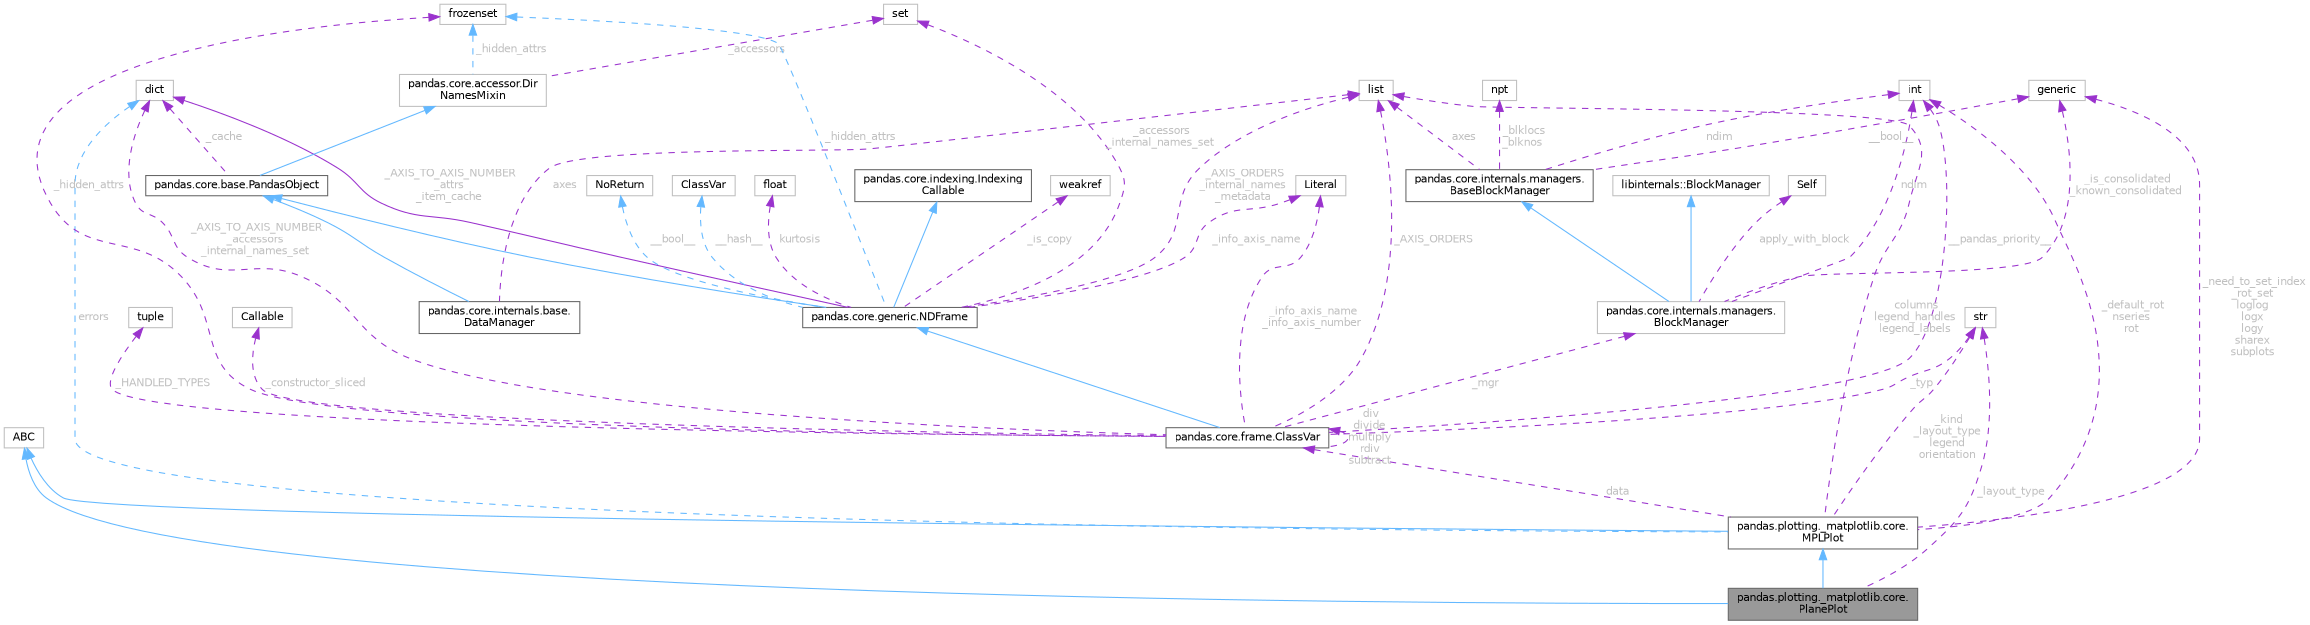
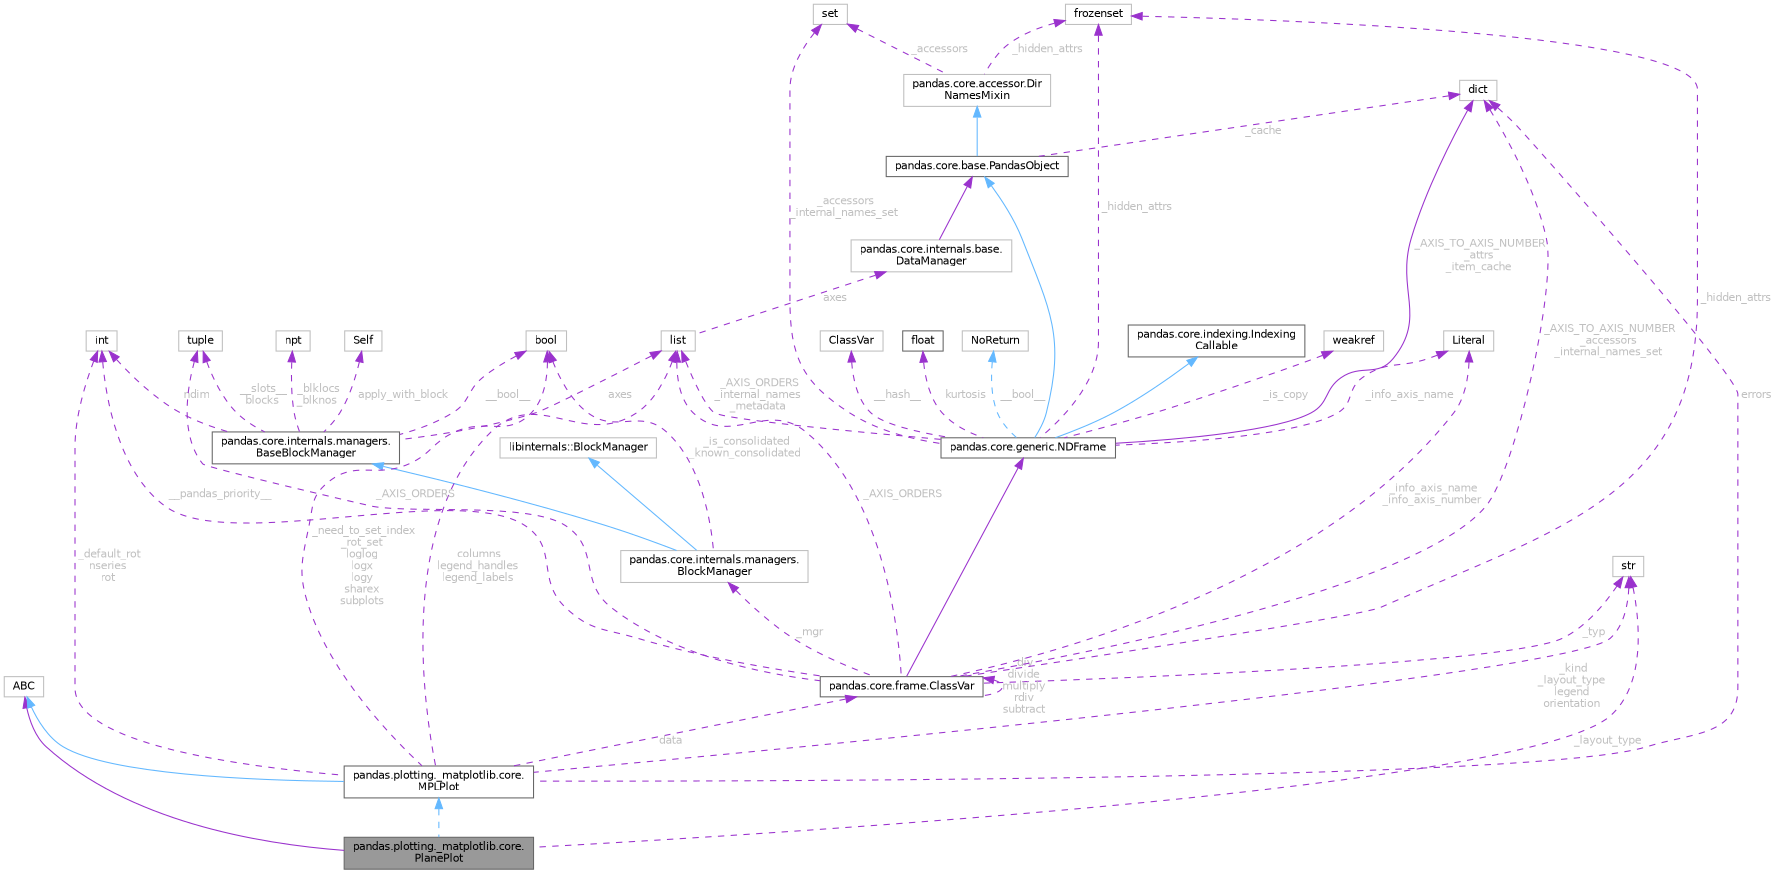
  digraph {
    rankdir=TB
    node [color=grey75 fillcolor=white fontname=Helvetica fontsize=10 shape=box style=filled]
    edge [color=darkorchid3 dir=back fontname=Helvetica fontsize=10 labelfontname=Helvetica labelfontsize=10 style=dashed fontcolor=grey]
    n1 [color=gray40 fillcolor=grey60 fontcolor=black height=0.2 label="pandas.plotting._matplotlib.core.\lPlanePlot" width=0.4]
    n2 [color=gray40 height=0.2 label="pandas.plotting._matplotlib.core.\lMPLPlot" width=0.4]
    n3 [height=0.2 label=ABC width=0.4]
    n4 [height=0.2 label=str width=0.4]
    n5 [color=gray40 height=0.2 label="pandas.core.frame.ClassVar" width=0.4]
    n6 [height=0.2 label=int width=0.4]
    n7 [height=0.2 label="pandas.core.internals.managers.\lBlockManager" width=0.4]
    n8 [color=gray40 height=0.2 label="pandas.core.internals.managers.\lBaseBlockManager" width=0.4]
    n9 [color=gray40 height=0.2 label="pandas.core.generic.NDFrame" width=0.4]
-   n10 [height=0.2 label=generic width=0.4]
+   n10 [height=0.2 label=bool width=0.4]
    n11 [height=0.2 label=list width=0.4]
-   n12 [color=gray40 height=0.2 label="pandas.core.internals.base.\lDataManager" width=0.4]
+   n12 [height=0.2 label="pandas.core.internals.base.\lDataManager" width=0.4]
    n13 [height=0.2 label=dict width=0.4]
    n14 [color=gray40 height=0.2 label="pandas.core.base.PandasObject" width=0.4]
    n15 [height=0.2 label="pandas.core.accessor.Dir\lNamesMixin" width=0.4]
    n16 [height=0.2 label=set width=0.4]
    n17 [height=0.2 label=frozenset width=0.4]
    n18 [color=gray40 height=0.2 label="pandas.core.indexing.Indexing\lCallable" width=0.4]
    n19 [height=0.2 label=weakref width=0.4]
    n20 [height=0.2 label=Literal width=0.4]
    n21 [height=0.2 label=NoReturn width=0.4]
    n22 [height=0.2 label=ClassVar width=0.4]
-   n23 [height=0.2 label=float width=0.4]
+   n23 [color=gray40 height=0.2 label=float width=0.4]
    n24 [height=0.2 label=tuple width=0.4]
    n25 [height=0.2 label="libinternals::BlockManager" width=0.4]
    n26 [height=0.2 label=npt width=0.4]
    n27 [height=0.2 label=Self width=0.4]
-   n28 [height=0.2 label=Callable width=0.4]
-   n2 -> n1 [color=steelblue1 style=solid fontcolor=""]
-   n3 -> n1 [color=steelblue1 style=solid fontcolor=""]
+   n2 -> n1 [color=steelblue1 fontcolor=""]
+   n3 -> n1 [style=solid fontcolor=""]
    n3 -> n2 [color=steelblue1 style=solid fontcolor=""]
    n4 -> n1 [label=" _layout_type"]
    n4 -> n2 [label=" _kind\n_layout_type\nlegend\norientation"]
    n4 -> n5 [label=" _typ"]
    n5 -> n2 [label=" data"]
    n5 -> n5 [label=" div\ndivide\nmultiply\nrdiv\nsubtract"]
    n6 -> n2 [label=" _default_rot\nnseries\nrot"]
    n6 -> n5 [label=" __pandas_priority__"]
-   n6 -> n7 [label=" ndim"]
    n6 -> n8 [label=" ndim"]
    n7 -> n5 [label=" _mgr"]
    n8 -> n7 [color=steelblue1 style=solid fontcolor=""]
-   n9 -> n5 [color=steelblue1 style=solid fontcolor=""]
+   n9 -> n5 [style=solid fontcolor=""]
    n10 -> n2 [label=" _need_to_set_index\n_rot_set\nloglog\nlogx\nlogy\nsharex\nsubplots"]
    n10 -> n7 [label=" _is_consolidated\n_known_consolidated"]
    n10 -> n8 [label=" __bool__"]
    n11 -> n2 [label=" columns\nlegend_handles\nlegend_labels"]
    n11 -> n5 [label=" _AXIS_ORDERS"]
    n11 -> n8 [label=" axes"]
    n11 -> n9 [label=" _AXIS_ORDERS\n_internal_names\n_metadata"]
-   n11 -> n12 [label=" axes"]
-   n13 -> n2 [color=steelblue1 label=" errors"]
+   n12 -> n11 [label=" axes"]
+   n13 -> n2 [label=" errors"]
    n13 -> n5 [label=" _AXIS_TO_AXIS_NUMBER\n_accessors\n_internal_names_set"]
    n13 -> n9 [label=" _AXIS_TO_AXIS_NUMBER\n_attrs\n_item_cache" style=solid]
    n13 -> n14 [label=" _cache"]
    n14 -> n9 [color=steelblue1 style=solid fontcolor=""]
-   n14 -> n12 [color=steelblue1 style=solid fontcolor=""]
+   n14 -> n12 [style=solid fontcolor=""]
    n15 -> n14 [color=steelblue1 style=solid fontcolor=""]
    n16 -> n9 [label=" _accessors\n_internal_names_set"]
    n16 -> n15 [label=" _accessors"]
    n17 -> n5 [label=" _hidden_attrs"]
-   n17 -> n9 [color=steelblue1 label=" _hidden_attrs"]
-   n17 -> n15 [color=steelblue1 label=" _hidden_attrs"]
+   n17 -> n9 [label=" _hidden_attrs"]
+   n17 -> n15 [label=" _hidden_attrs"]
    n18 -> n9 [color=steelblue1 style=solid fontcolor=""]
    n19 -> n9 [label=" _is_copy"]
    n20 -> n5 [label=" _info_axis_name\n_info_axis_number"]
    n20 -> n9 [label=" _info_axis_name"]
    n21 -> n9 [color=steelblue1 label=" __bool__"]
-   n22 -> n9 [color=steelblue1 label=" __hash__"]
+   n22 -> n9 [label=" __hash__"]
    n23 -> n9 [label=" kurtosis"]
-   n24 -> n5 [label=" _HANDLED_TYPES"]
+   n24 -> n5 [label=" _AXIS_ORDERS"]
+   n24 -> n8 [label=" __slots__\nblocks"]
    n25 -> n7 [color=steelblue1 style=solid fontcolor=""]
    n26 -> n8 [label=" _blklocs\n_blknos"]
-   n27 -> n7 [label=" apply_with_block"]
-   n28 -> n5 [label=" _constructor_sliced"]
+   n27 -> n8 [label=" apply_with_block"]
  }
